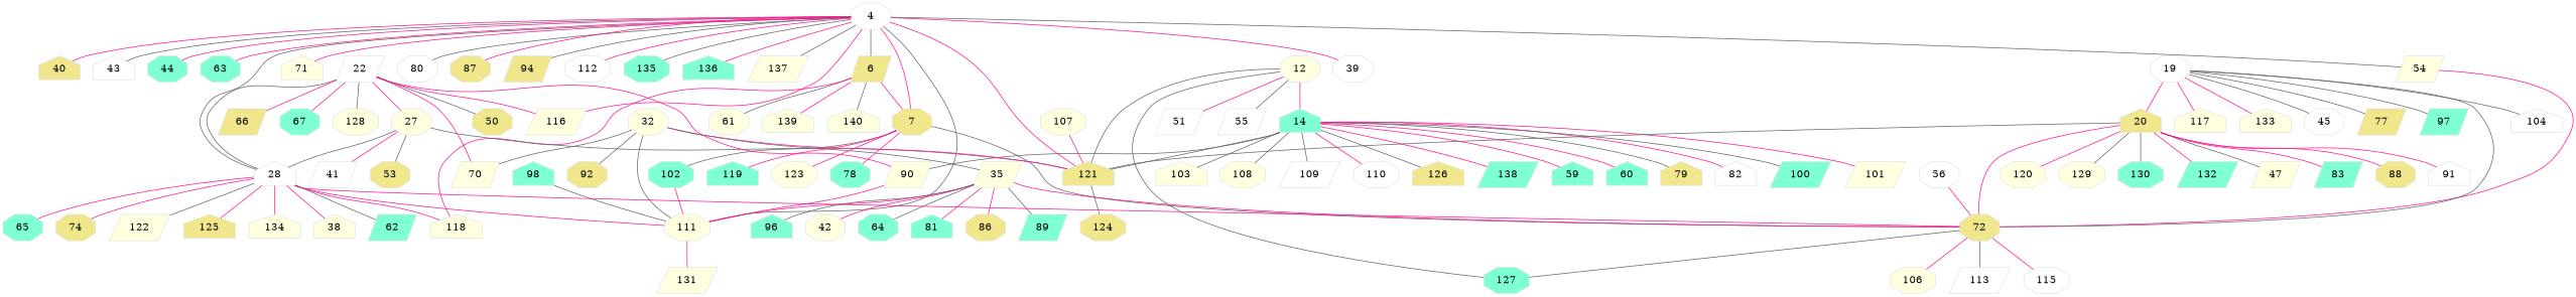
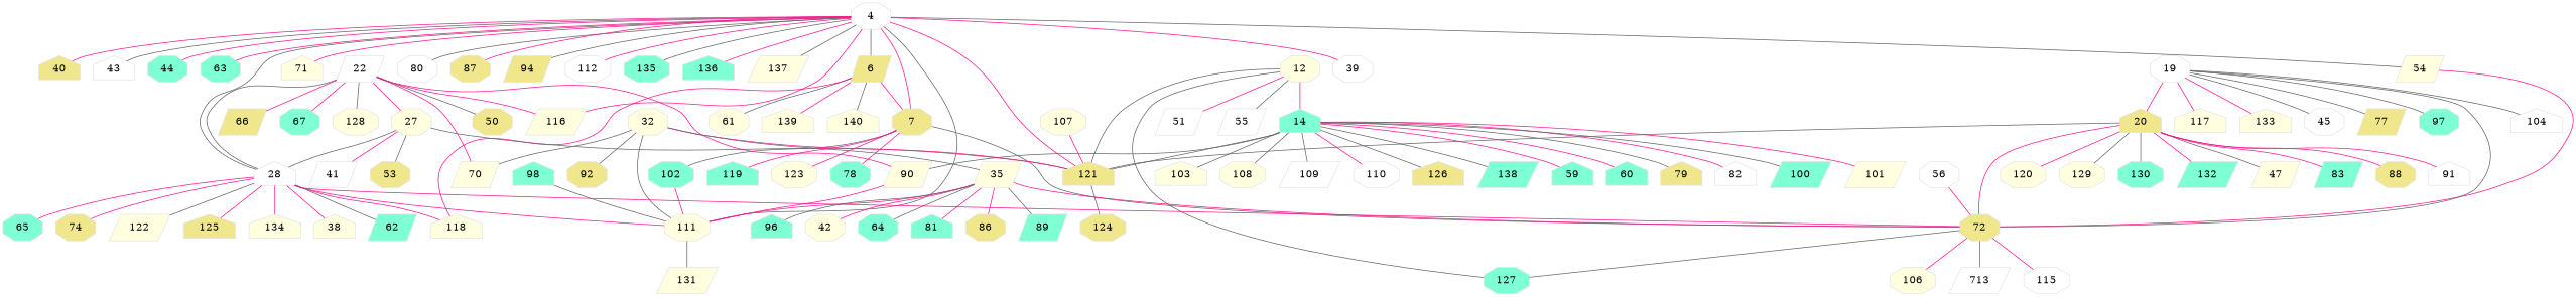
  graph {
    node [color=gray90 fillcolor=lightyellow shape=octagon style=filled]
    edge [color=deeppink]
    4 [fillcolor=white super="+3+1"]
    6 [fillcolor=khaki shape=parallelogram super="+2"]
    7 [fillcolor=khaki super="+5"]
    28 [fillcolor=white shape=house super="+25+26"]
    39 [fillcolor=white]
    40 [fillcolor=khaki shape=house]
    43 [fillcolor=white shape=house]
    44 [fillcolor=aquamarine]
    54 [shape=parallelogram]
    63 [fillcolor=aquamarine]
    71 [shape=house]
    80 [fillcolor=white]
    87 [fillcolor=khaki]
    94 [fillcolor=khaki shape=parallelogram]
    111 [super="+31"]
    112 [fillcolor=white]
    116 [shape=parallelogram super="+73"]
    121 [fillcolor=khaki shape=house super="+48+8"]
    135 [fillcolor=aquamarine super="+95"]
    136 [fillcolor=aquamarine shape=house]
    137 [shape=parallelogram]
    61
    118 [shape=house]
    139 [shape=house]
    140 [shape=house]
    72 [fillcolor=khaki super="+37+52"]
    78 [fillcolor=aquamarine]
    102 [fillcolor=aquamarine super="+76"]
    119 [fillcolor=aquamarine shape=house super="+105"]
    123 [super="+69"]
    38 [shape=house]
    62 [fillcolor=aquamarine shape=parallelogram]
    65 [fillcolor=aquamarine]
    74 [fillcolor=khaki]
    122 [shape=parallelogram]
    125 [fillcolor=khaki shape=house]
    134 [shape=house]
    131 [shape=parallelogram]
    124 [fillcolor=khaki]
    127 [fillcolor=aquamarine]
    106
-   113 [fillcolor=white shape=parallelogram]
+   113 [fillcolor=white shape=parallelogram label=713]
    115 [fillcolor=white super="+57"]
    12 [super="+11"]
    14 [fillcolor=aquamarine shape=house super="+13+10"]
    51 [fillcolor=white shape=parallelogram]
    55 [fillcolor=white shape=parallelogram]
    59 [fillcolor=aquamarine shape=house]
    60 [fillcolor=aquamarine shape=house]
    79 [fillcolor=khaki shape=house]
    82 [fillcolor=white shape=house]
    90 [shape=parallelogram super="+85"]
    100 [fillcolor=aquamarine shape=parallelogram]
    101 [shape=parallelogram]
    103 [shape=house super="+49"]
    108
    109 [fillcolor=white shape=parallelogram]
    110 [fillcolor=white]
    126 [fillcolor=khaki shape=house]
    138 [fillcolor=aquamarine shape=parallelogram super="+75"]
    19 [fillcolor=white super="+18"]
    20 [fillcolor=khaki shape=house super="+16+17"]
    45 [fillcolor=white]
    77 [fillcolor=khaki shape=parallelogram]
-   97 [fillcolor=aquamarine shape=parallelogram]
+   97 [fillcolor=aquamarine]
    104 [fillcolor=white shape=house super="+93"]
    117 [shape=house]
    133 [shape=house]
    47 [shape=parallelogram]
    83 [fillcolor=aquamarine shape=parallelogram]
    88 [fillcolor=khaki]
    91 [fillcolor=white shape=house]
    120
    129
    130 [fillcolor=aquamarine]
    132 [fillcolor=aquamarine shape=parallelogram]
    27 [super="+24"]
    41 [fillcolor=white shape=parallelogram]
    53 [fillcolor=khaki]
    22 [fillcolor=white shape=parallelogram]
    50 [fillcolor=khaki]
    66 [fillcolor=khaki shape=parallelogram]
    67 [fillcolor=aquamarine]
    70 [shape=parallelogram]
    128 [super="+99"]
    32 [super="+29"]
    35 [shape=parallelogram super="+34+33"]
    92 [fillcolor=khaki super="+68"]
    42
    64 [fillcolor=aquamarine]
    81 [fillcolor=aquamarine shape=house]
    86 [fillcolor=khaki]
    89 [fillcolor=aquamarine shape=parallelogram]
    96 [fillcolor=aquamarine shape=house]
    56 [fillcolor=white]
    98 [fillcolor=aquamarine shape=house super="+36"]
    107
    4 -- 6 [color=gray40 weight=6]
    4 -- 7 [weight=6]
    4 -- 28 [color=gray40]
    4 -- 39
    4 -- 40
    4 -- 43 [color=gray40]
    4 -- 44
    4 -- 54 [color=gray40]
    4 -- 63
    4 -- 71
    4 -- 80 [color=gray40]
    4 -- 87
    4 -- 94 [color=gray40]
    4 -- 111 [color=gray40]
    4 -- 112
    4 -- 116
    4 -- 121
    4 -- 135 [color=gray40]
    4 -- 136
    4 -- 137 [color=gray40]
    6 -- 7 [weight=4]
    6 -- 61 [color=gray40]
    6 -- 118
    6 -- 139
    6 -- 140 [color=gray40]
    7 -- 72 [color=gray40]
    7 -- 78
    7 -- 102 [color=gray40]
    7 -- 119
    7 -- 123
    28 -- 111 [weight=2]
    28 -- 118
    28 -- 72
    28 -- 38
    28 -- 62 [color=gray40]
    28 -- 65
    28 -- 74
    28 -- 122 [color=gray40]
    28 -- 125
    28 -- 134
    54 -- 72
-   111 -- 131
+   111 -- 131 [color=gray40]
    121 -- 124 [color=gray40]
    72 -- 127 [color=gray40]
    72 -- 106
    72 -- 113 [color=gray40]
    72 -- 115
    102 -- 111
    12 -- 121 [color=gray40 weight=2]
    12 -- 127 [color=gray40]
    12 -- 14 [weight=8]
    12 -- 51
    12 -- 55 [color=gray40]
    14 -- 121 [color=gray40 weight=4]
    14 -- 59
    14 -- 60
    14 -- 79 [color=gray40]
    14 -- 82
    14 -- 90 [color=gray40]
    14 -- 100 [color=gray40]
    14 -- 101
    14 -- 103 [color=gray40]
    14 -- 108 [color=gray40]
    14 -- 109 [color=gray40]
    14 -- 110
    14 -- 126 [color=gray40]
-   14 -- 138
+   14 -- 138 [color=gray40]
    90 -- 111
    19 -- 72 [color=gray40 weight=2]
    19 -- 20 [weight=8]
    19 -- 45 [color=gray40]
    19 -- 77 [color=gray40]
    19 -- 97 [color=gray40]
    19 -- 104 [color=gray40]
    19 -- 117
    19 -- 133
    20 -- 121 [color=gray40 weight=2]
    20 -- 72 [weight=4]
    20 -- 47 [color=gray40]
    20 -- 83
    20 -- 88
    20 -- 91
    20 -- 120
    20 -- 129 [color=gray40]
    20 -- 130 [color=gray40]
    20 -- 132
    27 -- 28 [color=gray40 weight=8]
    27 -- 121 [color=gray40]
    27 -- 41
    27 -- 53 [color=gray40]
    22 -- 28 [color=gray40 weight=4]
    22 -- 116
    22 -- 90
    22 -- 27 [weight=2]
    22 -- 50 [color=gray40]
    22 -- 66
    22 -- 67
    22 -- 70
    22 -- 128 [color=gray40]
    32 -- 111 [color=gray40 weight=2]
    32 -- 121 [weight=2]
    32 -- 70 [color=gray40]
    32 -- 35 [color=gray40 weight=8]
    32 -- 92 [color=gray40]
    35 -- 111 [weight=4]
    35 -- 72
    35 -- 42
    35 -- 64 [color=gray40]
    35 -- 81
    35 -- 86
    35 -- 89 [color=gray40]
    35 -- 96 [color=gray40]
    56 -- 72
    98 -- 111 [color=gray40]
    107 -- 121
  }
